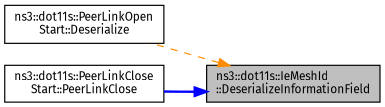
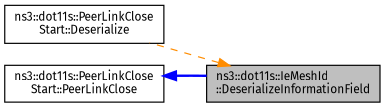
  digraph {
    fontname="Fira Sans"
    rankdir=RL
    node [color=black fillcolor=white fontname="Fira Sans" fontsize=10 shape=record style=filled]
    edge [dir=back fontname="Fira Sans" fontsize=10 labelfontname=Helvetica labelfontsize=10]
    n1 [fillcolor=grey75 fontcolor=black height=0.2 label="ns3::dot11s::IeMeshId\l::DeserializeInformationField" width=0.4]
-   n2 [height=0.2 label="ns3::dot11s::PeerLinkOpen\lStart::Deserialize" width=0.4]
+   n2 [height=0.2 label="ns3::dot11s::PeerLinkClose\lStart::Deserialize" width=0.4]
    n3 [height=0.2 label="ns3::dot11s::PeerLinkClose\lStart::PeerLinkClose" width=0.4]
    n1 -> n2 [color=darkorange style=dashed]
-   n1 -> n3 [color=blue style=bold]
+   n3 -> n1 [color=blue style=bold]
  }
